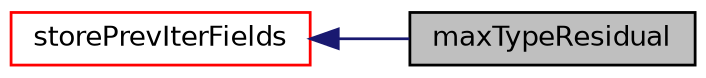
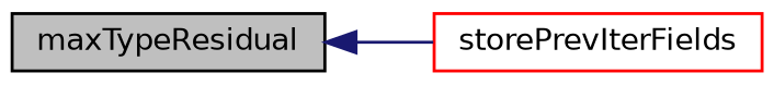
  digraph {
    rankdir=LR
    node [fontname=Helvetica fontsize=10 shape=record]
    n1 [color=black fillcolor=grey75 fontcolor=black height=0.2 label=maxTypeResidual style=filled width=0.4]
    n2 [color=red height=0.2 label=storePrevIterFields width=0.4]
-   n2 -> n1 [color=midnightblue dir=back fontname=Helvetica fontsize=10 labelfontname=Helvetica labelfontsize=10 style=solid]
+   n1 -> n2 [color=midnightblue dir=back fontname=Helvetica fontsize=10 labelfontname=Helvetica labelfontsize=10 style=solid]
  }
